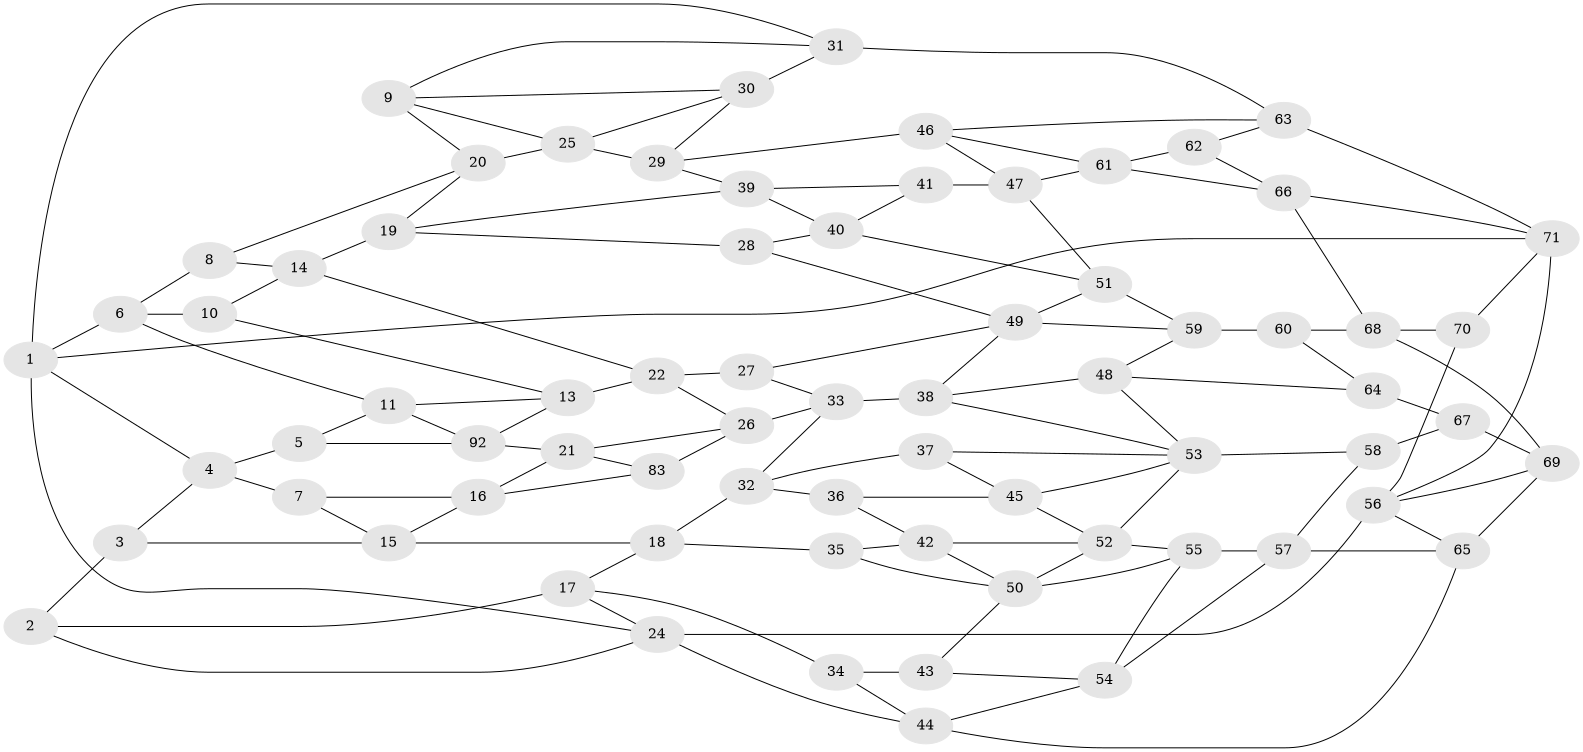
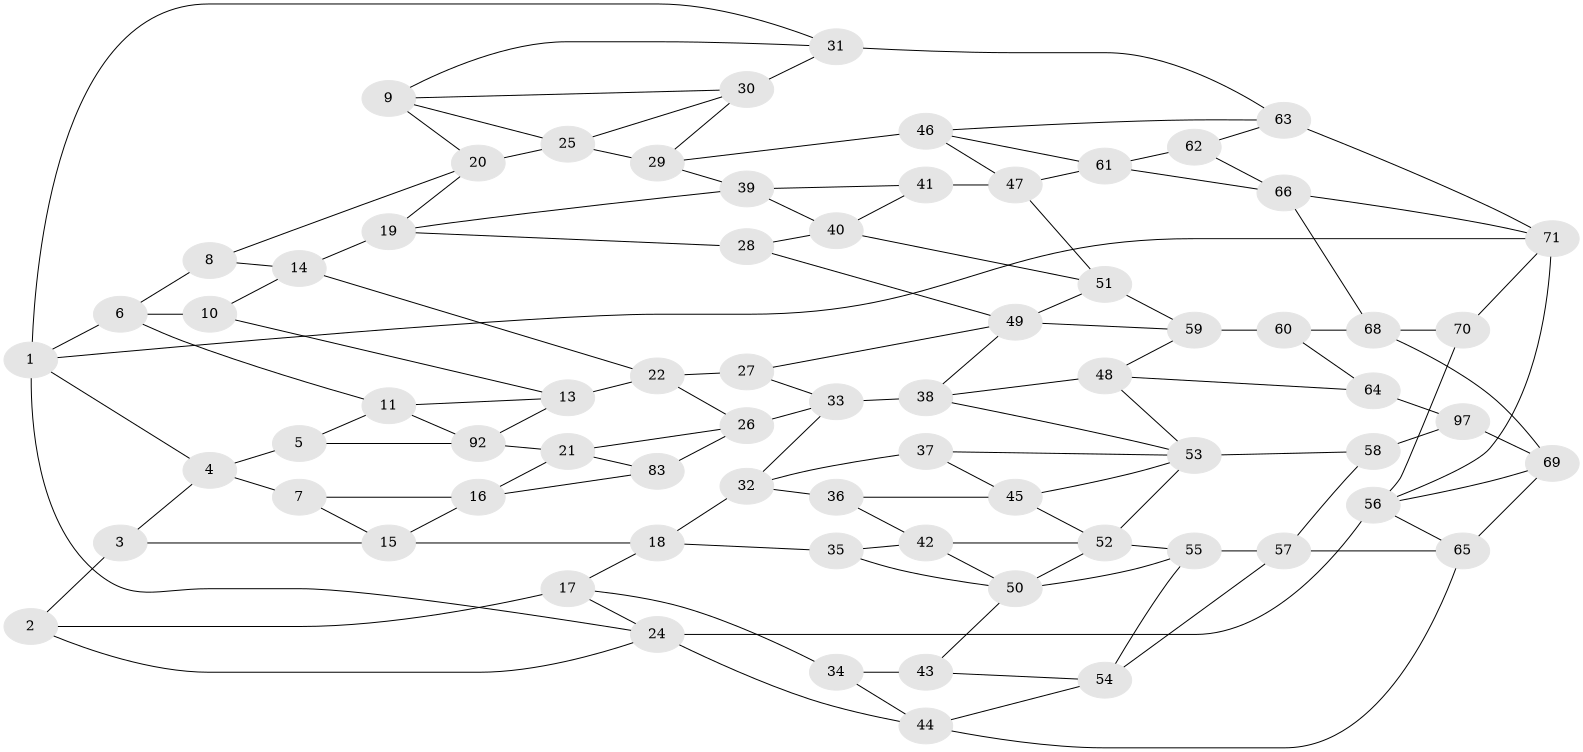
  graph {
    rankdir=LR
    node [color=gray90 style=filled]
    edge [weight=1.0]
    1
    4
    6
    24
    31
    71
    5
    7
    11
    8
    10
    44
    56
    63
    2
    3
    17
    15
    18
    34
    16
    n22 [label=92]
    13
    21
    14
    20
    n27 [label=83]
    22
    19
    25
    9
    30
    29
    26
    27
    28
    39
    32
    35
    43
    33
    36
    37
    42
    50
    49
    40
    41
    54
    65
    69
    70
    46
    38
    51
    59
    47
    61
    45
    53
    48
    52
    55
    58
    64
    57
    62
    66
    60
-   67
+   67 [label=97]
    68
    1 -- 4
    1 -- 6
    1 -- 24
    1 -- 31
    1 -- 71
    4 -- 5
    4 -- 7
    6 -- 11
    6 -- 8
    6 -- 10
    24 -- 44
    24 -- 56
    31 -- 63
    5 -- 11
    5 -- n22
    7 -- 15
    7 -- 16
    11 -- n22
    11 -- 13
    8 -- 14
    8 -- 20
    10 -- 13
    10 -- 14
    44 -- 54
    44 -- 65
    56 -- 71
    56 -- 65
    56 -- 69
    56 -- 70
    63 -- 71
    2 -- 24
    2 -- 3
    2 -- 17
    3 -- 4
    3 -- 15
    17 -- 24
    17 -- 18
    17 -- 34
    15 -- 18
    15 -- 16
    18 -- 32
    18 -- 35
    34 -- 44
    34 -- 43
    16 -- 21
    16 -- n27
    n22 -- 13
    n22 -- 21
    13 -- 22
    21 -- n27
    21 -- 26
    14 -- 22
    14 -- 19
    20 -- 25
    n27 -- 26
    22 -- 26
    22 -- 27
    19 -- 20
    19 -- 28
    19 -- 39
    25 -- 30
    25 -- 29
    9 -- 31
    9 -- 20
    9 -- 25
    9 -- 30
    30 -- 31
    29 -- 30
    29 -- 39
    29 -- 46
    26 -- 33
    27 -- 33
    27 -- 49
    28 -- 49
    28 -- 40
    39 -- 40
    39 -- 41
    32 -- 33
    32 -- 36
    32 -- 37
    35 -- 42
    35 -- 50
    43 -- 50 [weight=2.0]
    43 -- 54
    33 -- 38
    36 -- 42
    36 -- 45
    37 -- 45
    37 -- 53
    42 -- 50
    42 -- 52
    50 -- 52
    50 -- 55
    49 -- 51 [weight=2.0]
    49 -- 59
    40 -- 41
    40 -- 51
    41 -- 47
    54 -- 55
    54 -- 57
    65 -- 69
    70 -- 71
    46 -- 63
    46 -- 47
    46 -- 61
    38 -- 49
    38 -- 53
    38 -- 48
    51 -- 59
    59 -- 60
    47 -- 51
    47 -- 61
    61 -- 62
    61 -- 66
    45 -- 53
    45 -- 52
    53 -- 58
    48 -- 59
    48 -- 53
    48 -- 64
    52 -- 53
    52 -- 55
    55 -- 57
    58 -- 67
    64 -- 67 [weight=2.0]
    57 -- 65
    57 -- 58
    62 -- 63
    62 -- 66
    66 -- 71
    66 -- 68
    60 -- 64
    60 -- 68
    67 -- 69
    68 -- 69
    68 -- 70
  }
